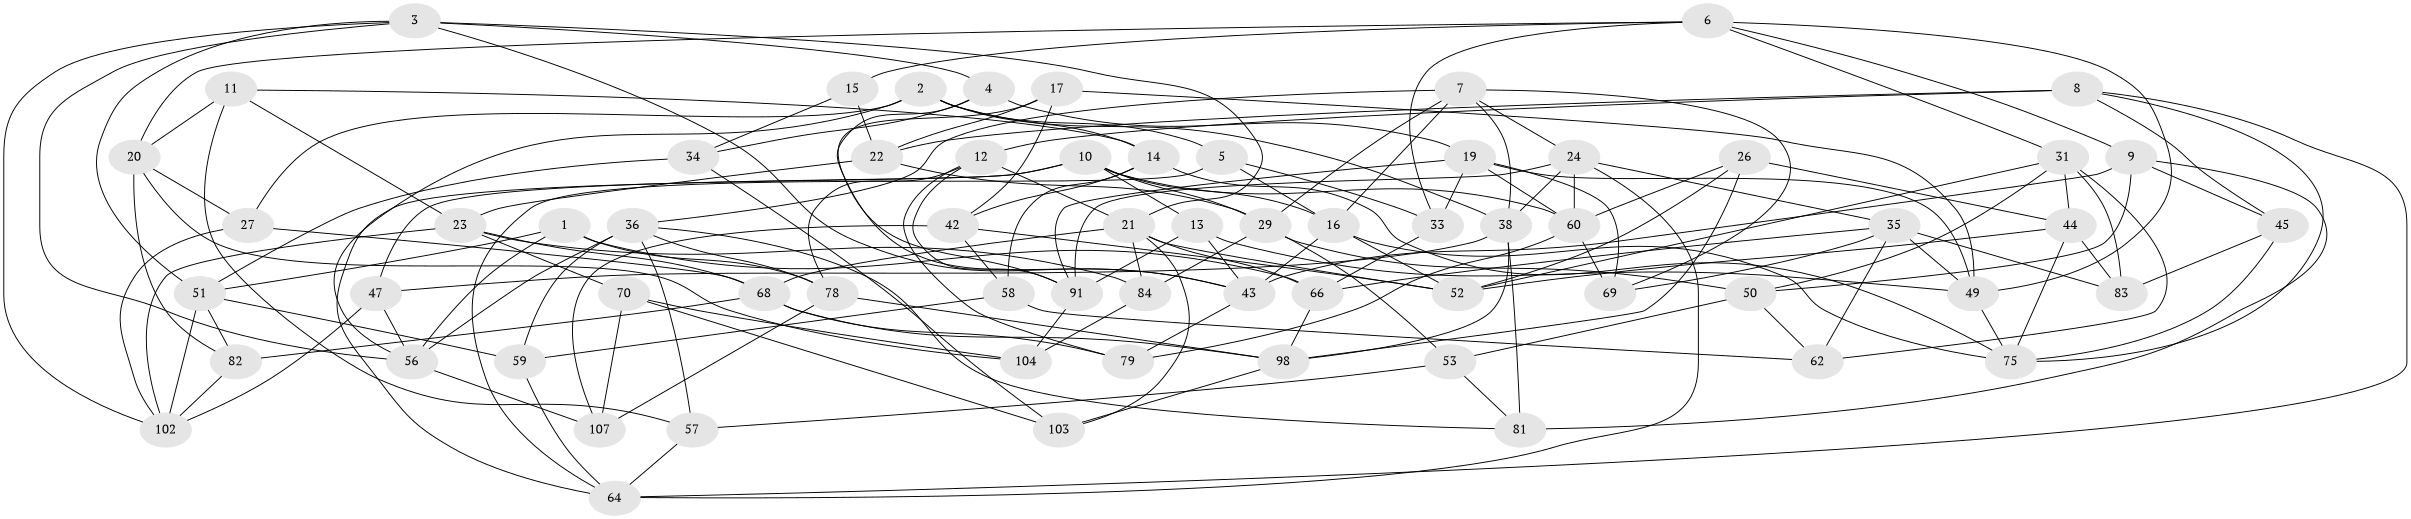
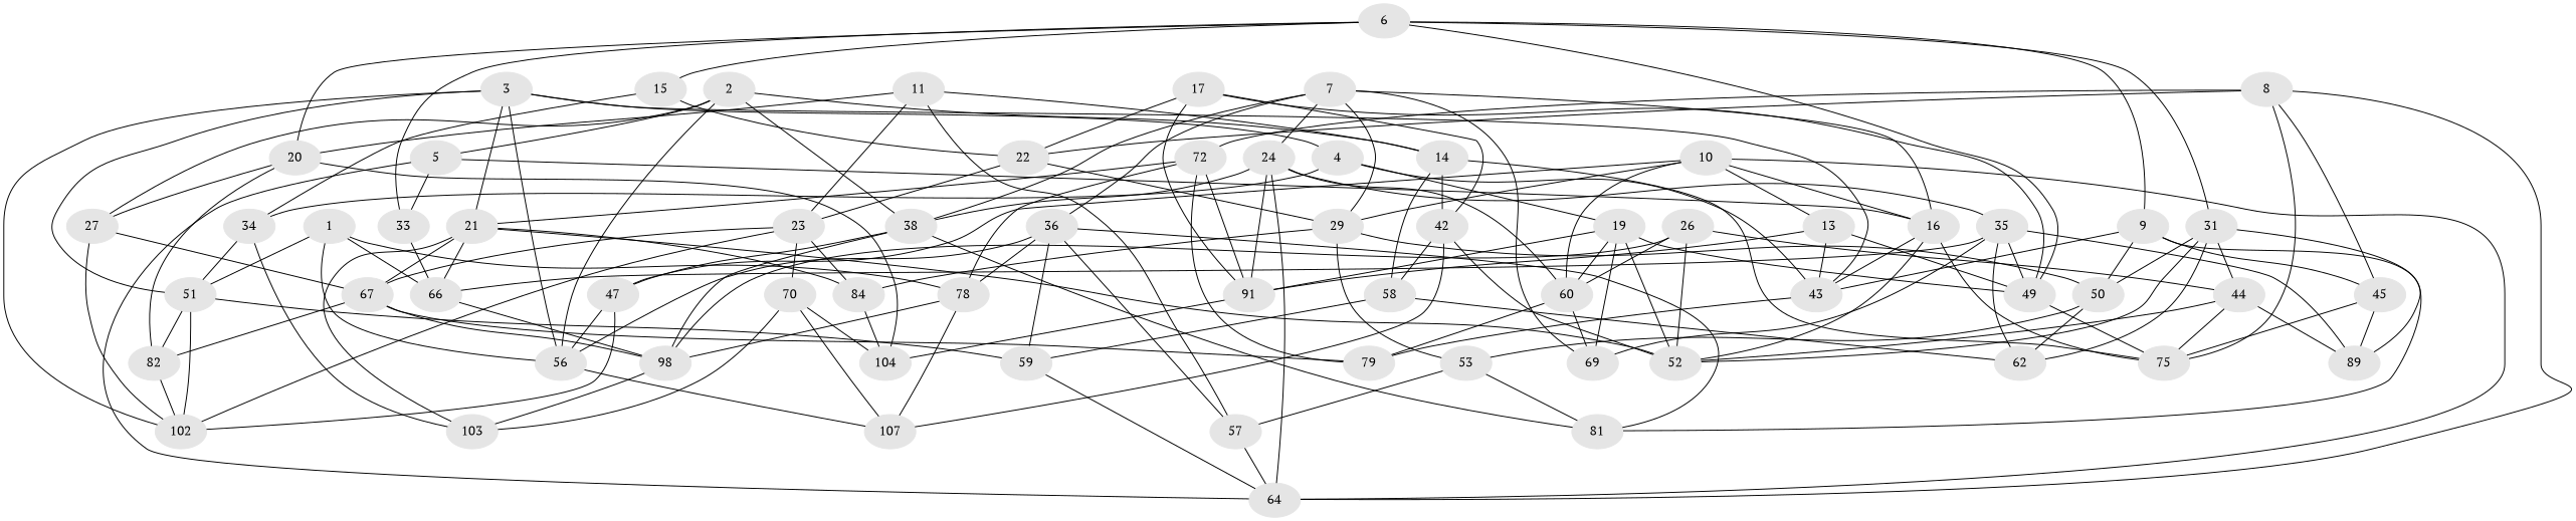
  graph {
    fontname="PT Serif"
    node [color=gray90 fontname="PT Serif" style=filled]
    edge [fontname="PT Serif"]
    51 [super="+86"]
    102 [super="+105"]
    82
    59
    1
    56 [super="+97"]
    66 [super="+80"]
    78 [super="+90"]
    107
    98 [super="+100"]
    2 [super="+89"]
    5 [super="+61"]
    14 [super="+37"]
    27
    38 [super="+41"]
    16 [super="+28"]
    33
    64 [super="+92"]
    75 [super="+76"]
    42 [super="+63"]
    58
-   67 [super="+93" label=68]
+   67 [super="+93"]
    81
    47
    3 [super="+72"]
    4
    21 [super="+25"]
    43 [super="+106"]
    19 [super="+101"]
    34
    52 [super="+94"]
    84
    103
    79
    49 [super="+99"]
    69
    60 [super="+68"]
    91 [super="+96"]
    6 [super="+55"]
    9 [super="+18"]
    15 [super="+77"]
    20 [super="+74"]
    31 [super="+40"]
    45
    50 [super="+95"]
    22 [super="+73"]
    104
    44 [super="+46"]
    62
-   83
+   83 [label=89]
    7 [super="+30"]
    24 [super="+85"]
    29 [super="+54"]
    36 [super="+88"]
    35 [super="+87"]
    53
    57
    8 [super="+39"]
-   12 [super="+48"]
+   12 [super="+48" label=72]
    23 [super="+71"]
    10 [super="+32"]
    13
    11
    70
    17
    26
    51 -- 102
    51 -- 82
    51 -- 59
    82 -- 102
    59 -- 64
    1 -- 51
    1 -- 56
    1 -- 66
    1 -- 78
    56 -- 107
    66 -- 98
    78 -- 107
    78 -- 98
    98 -- 103
    2 -- 56
    2 -- 5 [weight=2]
    2 -- 14
    2 -- 27
    2 -- 38
    5 -- 16
    5 -- 33
    5 -- 64
    14 -- 75
    14 -- 42
    14 -- 58
    27 -- 102
    27 -- 67
    38 -- 98
    38 -- 81
    38 -- 47
    16 -- 75
    16 -- 43
    16 -- 52
    33 -- 66
    42 -- 107
    42 -- 58
    42 -- 52
    58 -- 59
    58 -- 62
    67 -- 82
    67 -- 98
    67 -- 79
    47 -- 102
    47 -- 56
    3 -- 51
    3 -- 102
    3 -- 56
    3 -- 4
    3 -- 21
    3 -- 43
    4 -- 43
    4 -- 19
    4 -- 34
    21 -- 66
    21 -- 67
    21 -- 52
    21 -- 84
    21 -- 103
    43 -- 79
-   19 -- 33
+   19 -- 52
    19 -- 49
    19 -- 69
    19 -- 60
    19 -- 91
    34 -- 51
    34 -- 103
    84 -- 104
    49 -- 75
    60 -- 79
    60 -- 69
    91 -- 104
    6 -- 33
    6 -- 49
    6 -- 9
    6 -- 15
    6 -- 20
    6 -- 31
    9 -- 81
    9 -- 43
    9 -- 45
    9 -- 50
    15 -- 34
    15 -- 22 [weight=2]
    20 -- 82
    20 -- 27
    20 -- 104
    31 -- 52
    31 -- 50
    31 -- 44
    31 -- 62
    31 -- 83
    45 -- 75
    45 -- 83
    50 -- 62
    50 -- 53
    22 -- 29
    22 -- 23
    44 -- 75
    44 -- 52
    44 -- 83
    7 -- 38
    7 -- 16
    7 -- 69
    7 -- 24
    7 -- 29
    7 -- 36
    24 -- 38
    24 -- 64
    24 -- 60
    24 -- 91
    24 -- 35
    29 -- 84
    29 -- 50
    29 -- 53
    36 -- 59
    36 -- 56
    36 -- 78
    36 -- 81
    36 -- 57
    35 -- 66
    35 -- 49
    35 -- 69
    35 -- 62
    35 -- 83
    53 -- 81
    53 -- 57
    57 -- 64
    8 -- 64
    8 -- 75
    8 -- 45
    8 -- 22
    8 -- 12 [weight=2]
    12 -- 78
    12 -- 21
    12 -- 79
    12 -- 91
    23 -- 102
    23 -- 67
    23 -- 84
    23 -- 70
    10 -- 16
    10 -- 64
    10 -- 47
    10 -- 60
    10 -- 29
    10 -- 13
    13 -- 43
    13 -- 49
    13 -- 91
    11 -- 14
    11 -- 20
    11 -- 57
    11 -- 23
    70 -- 107
    70 -- 103
    70 -- 104
    17 -- 42
    17 -- 49
    17 -- 91
    17 -- 22
    26 -- 98
    26 -- 52
    26 -- 60
    26 -- 44
  }
